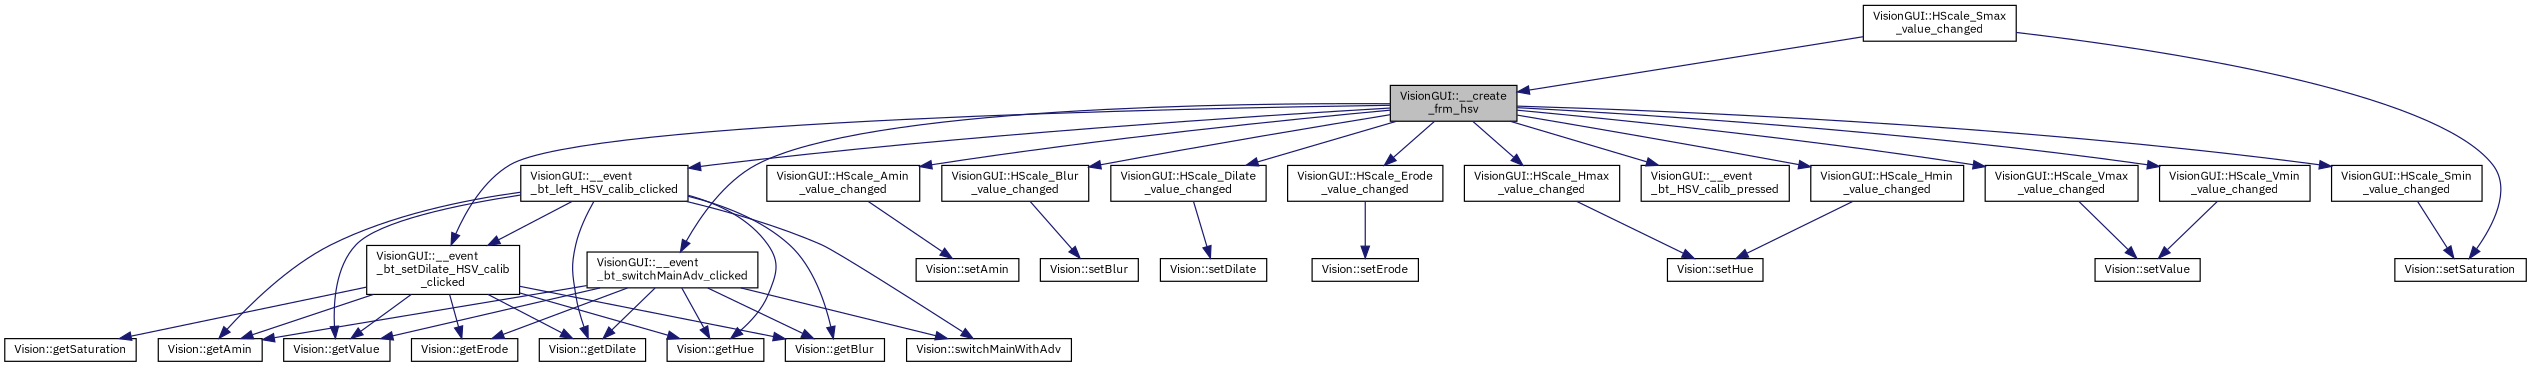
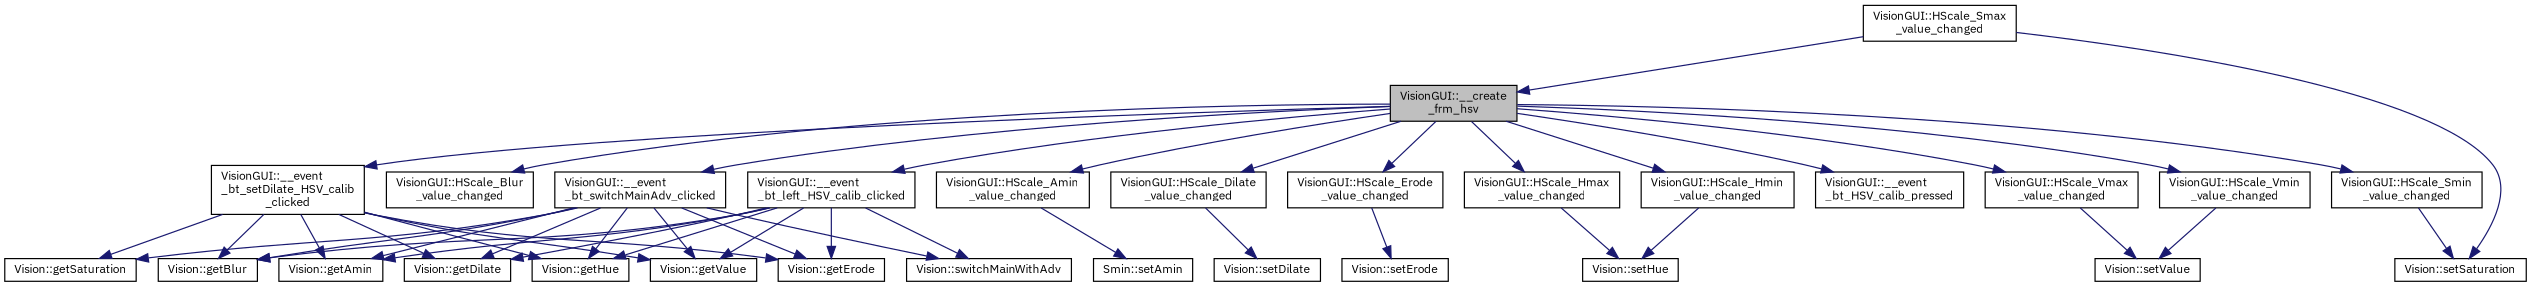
  digraph {
    fontname="IBM Plex Sans"
    rankdir=TB
    node [color=black fillcolor=white fontname="IBM Plex Sans" fontsize=10 shape=record style=filled]
    edge [color=midnightblue fontname="IBM Plex Sans" fontsize=10 labelfontname=Helvetica labelfontsize=10 style=solid]
    n1 [fillcolor=grey75 fontcolor=black height=0.2 label="VisionGUI::__create\l_frm_hsv" width=0.4]
    n2 [height=0.2 label="VisionGUI::__event\l_bt_HSV_calib_pressed" width=0.4]
    n3 [height=0.2 label="VisionGUI::__event\l_bt_left_HSV_calib_clicked" width=0.4]
    n4 [height=0.2 label="VisionGUI::__event\l_bt_setDilate_HSV_calib\l_clicked" width=0.4]
    n5 [height=0.2 label="VisionGUI::__event\l_bt_switchMainAdv_clicked" width=0.4]
    n6 [height=0.2 label="VisionGUI::HScale_Amin\l_value_changed" width=0.4]
    n7 [height=0.2 label="VisionGUI::HScale_Blur\l_value_changed" width=0.4]
    n8 [height=0.2 label="VisionGUI::HScale_Dilate\l_value_changed" width=0.4]
    n9 [height=0.2 label="VisionGUI::HScale_Erode\l_value_changed" width=0.4]
    n10 [height=0.2 label="VisionGUI::HScale_Hmax\l_value_changed" width=0.4]
    n11 [height=0.2 label="VisionGUI::HScale_Hmin\l_value_changed" width=0.4]
    n12 [height=0.2 label="VisionGUI::HScale_Smin\l_value_changed" width=0.4]
    n13 [height=0.2 label="VisionGUI::HScale_Vmax\l_value_changed" width=0.4]
    n14 [height=0.2 label="VisionGUI::HScale_Vmin\l_value_changed" width=0.4]
    n15 [height=0.2 label="Vision::getHue" width=0.4]
    n16 [height=0.2 label="Vision::getValue" width=0.4]
    n17 [height=0.2 label="Vision::getDilate" width=0.4]
    n18 [height=0.2 label="Vision::getErode" width=0.4]
    n19 [height=0.2 label="Vision::getBlur" width=0.4]
    n20 [height=0.2 label="Vision::getAmin" width=0.4]
    n21 [height=0.2 label="Vision::switchMainWithAdv" width=0.4]
    n22 [height=0.2 label="Vision::getSaturation" width=0.4]
-   n23 [height=0.2 label="Vision::setAmin" width=0.4]
-   n24 [height=0.2 label="Vision::setBlur" width=0.4]
+   n23 [height=0.2 label="Smin::setAmin" width=0.4]
    n25 [height=0.2 label="Vision::setDilate" width=0.4]
    n26 [height=0.2 label="Vision::setErode" width=0.4]
    n27 [height=0.2 label="Vision::setHue" width=0.4]
    n28 [height=0.2 label="VisionGUI::HScale_Smax\l_value_changed" width=0.4]
    n29 [height=0.2 label="Vision::setSaturation" width=0.4]
    n30 [height=0.2 label="Vision::setValue" width=0.4]
    n1 -> n2
    n1 -> n3
    n1 -> n4
    n1 -> n5
    n1 -> n6
    n1 -> n7
    n1 -> n8
    n1 -> n9
    n1 -> n10
    n1 -> n11
    n1 -> n12
    n1 -> n13
    n1 -> n14
    n3 -> n15
    n3 -> n16
    n3 -> n17
-   n3 -> n4
+   n3 -> n18
    n3 -> n19
    n3 -> n20
    n3 -> n21
    n4 -> n15
    n4 -> n16
    n4 -> n17
    n4 -> n18
    n4 -> n19
    n4 -> n20
    n4 -> n22
    n5 -> n15
    n5 -> n16
    n5 -> n17
    n5 -> n18
    n5 -> n19
    n5 -> n20
    n5 -> n21
+   n5 -> n22
    n6 -> n23
-   n7 -> n24
    n8 -> n25
    n9 -> n26
    n10 -> n27
    n11 -> n27
    n12 -> n29
    n13 -> n30
    n14 -> n30
    n28 -> n1
    n28 -> n29
  }
